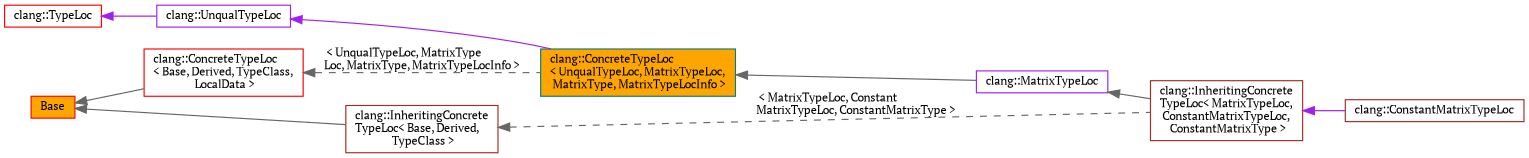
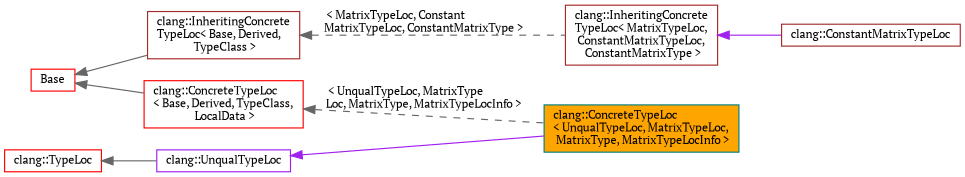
  digraph {
    fontname="PT Serif"
    rankdir=LR
    node [color=brown fillcolor=white fontname="PT Serif" fontsize=10 shape=record style=filled]
    edge [color=gray40 dir=back fontname="PT Serif" fontsize=10 labelfontname=Helvetica labelfontsize=10 style=solid]
    n1 [fontcolor=black height=0.2 label="clang::ConstantMatrixTypeLoc" width=0.4]
    n2 [height=0.2 label="clang::InheritingConcrete\lTypeLoc\< MatrixTypeLoc,\l ConstantMatrixTypeLoc,\l ConstantMatrixType \>" width=0.4]
-   n3 [color=purple height=0.2 label="clang::MatrixTypeLoc" width=0.4]
    n4 [color=teal fillcolor=orange height=0.2 label="clang::ConcreteTypeLoc\l\< UnqualTypeLoc, MatrixTypeLoc,\l MatrixType, MatrixTypeLocInfo \>" width=0.4]
    n5 [color=purple height=0.2 label="clang::UnqualTypeLoc" width=0.4]
    n6 [color=red height=0.2 label="clang::TypeLoc" width=0.4]
    n7 [color=red height=0.2 label="clang::ConcreteTypeLoc\l\< Base, Derived, TypeClass,\l LocalData \>" width=0.4]
-   n8 [color=red fillcolor=orange height=0.2 label=Base width=0.4]
+   n8 [color=red height=0.2 label=Base width=0.4]
    n9 [height=0.2 label="clang::InheritingConcrete\lTypeLoc\< Base, Derived,\l TypeClass \>" width=0.4]
    n2 -> n1 [color=purple]
-   n3 -> n2
-   n4 -> n3
    n5 -> n4 [color=purple]
-   n6 -> n5 [color=purple]
+   n6 -> n5
    n7 -> n4 [label=" \< UnqualTypeLoc, MatrixType\lLoc, MatrixType, MatrixTypeLocInfo \>" style=dashed]
    n8 -> n7
    n8 -> n9
    n9 -> n2 [label=" \< MatrixTypeLoc, Constant\lMatrixTypeLoc, ConstantMatrixType \>" style=dashed]
  }
